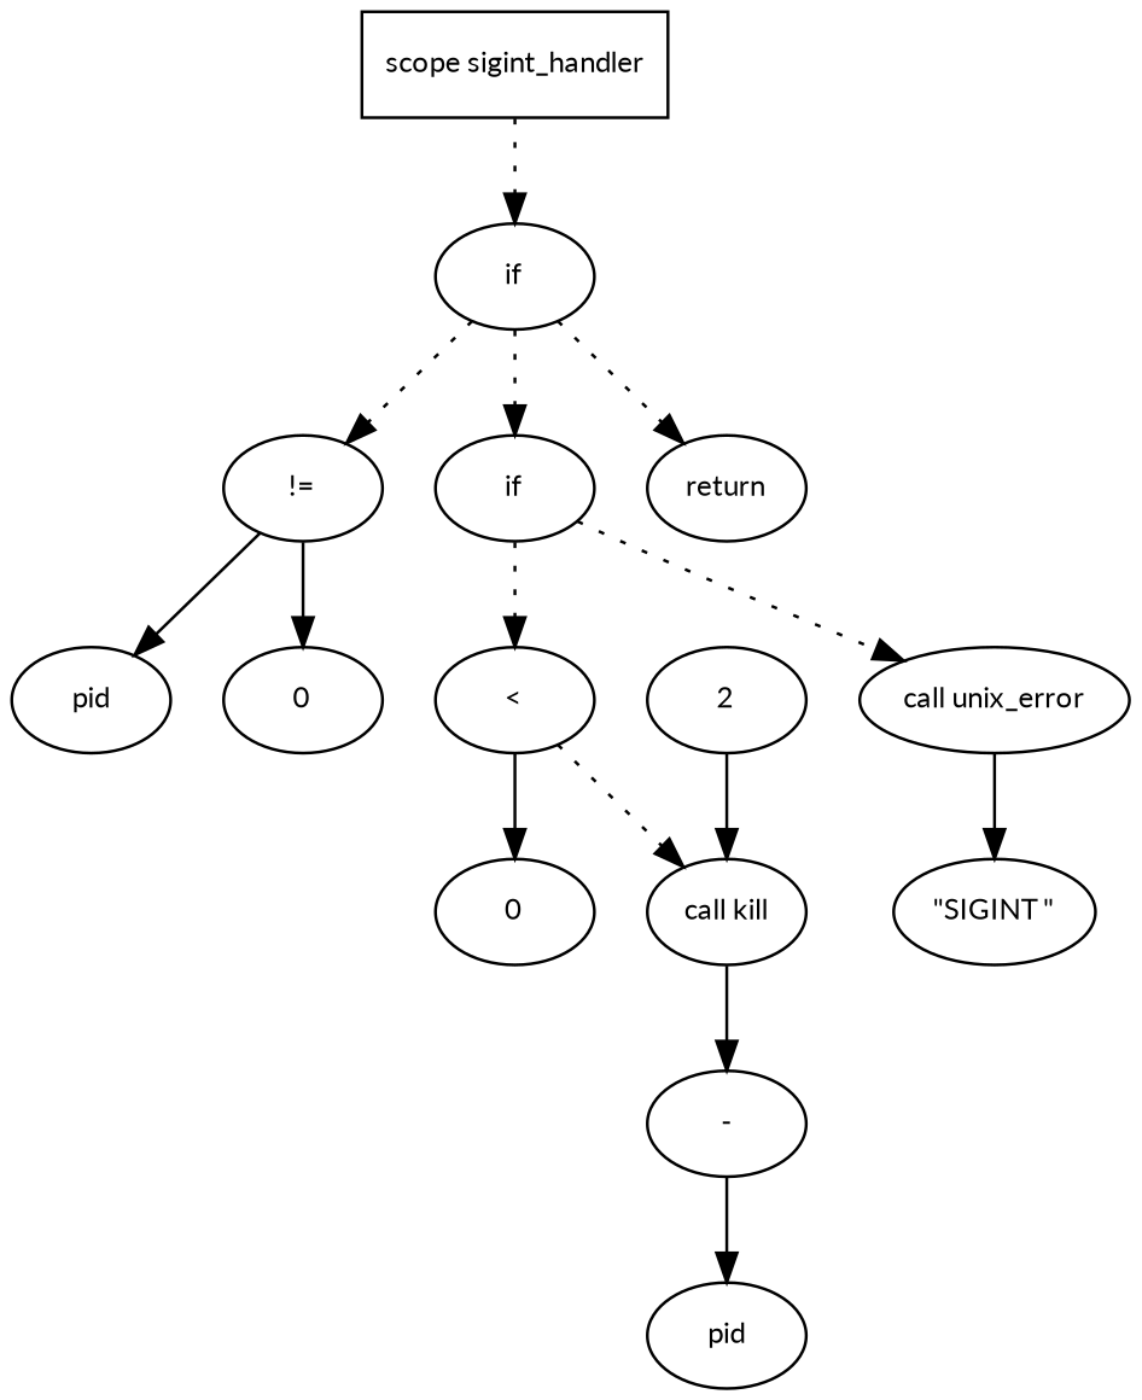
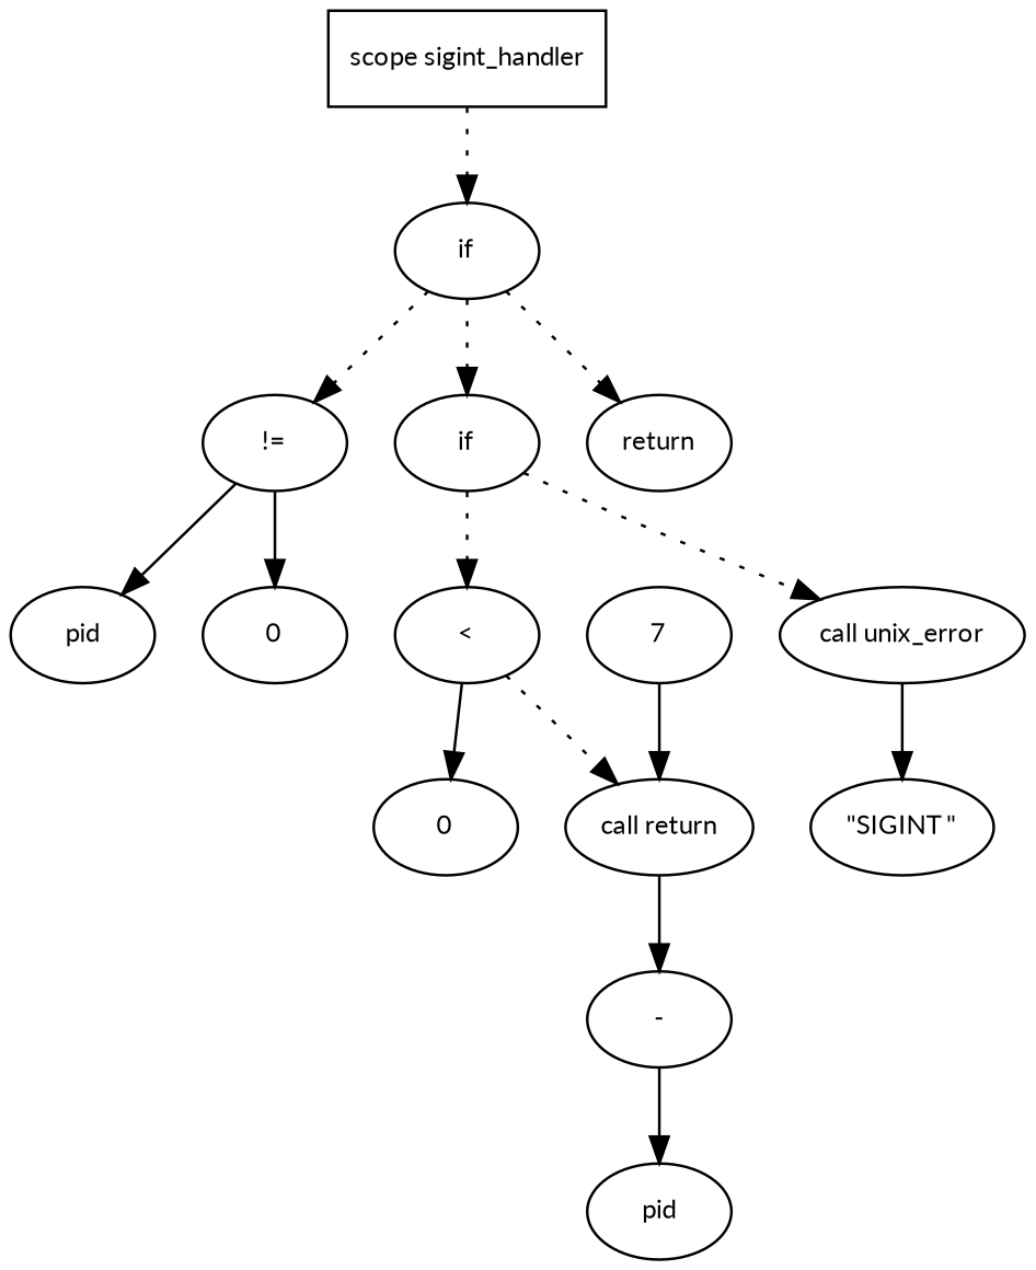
  digraph {
    fontname=Lato
    fontsize=10
    node [fontname=Lato fontsize=10 shape=ellipse]
    edge [fontname=Lato fontsize=10]
    n1 [label="scope sigint_handler" shape=box]
    n2 [label=if]
    n3 [label="!="]
    n4 [label=if]
    n5 [label=return]
    n6 [label=pid]
    n7 [label=0]
    n8 [label="<"]
    n9 [label="call unix_error"]
-   n10 [label="call kill"]
+   n10 [label="call return"]
    n11 [label=0]
    n12 [label="\"SIGINT \""]
    n13 [label="-"]
-   n14 [label=2]
+   n14 [label=7]
    n15 [label=pid]
    n1 -> n2 [style=dotted]
    n2 -> n3 [style=dotted]
    n2 -> n4 [style=dotted]
    n2 -> n5 [style=dotted]
    n3 -> n6
    n3 -> n7
    n4 -> n8 [style=dotted]
    n4 -> n9 [style=dotted]
    n8 -> n10 [style=dotted]
    n8 -> n11
    n9 -> n12
    n10 -> n13
    n13 -> n15
    n14 -> n10
  }
